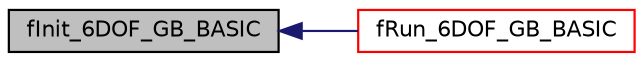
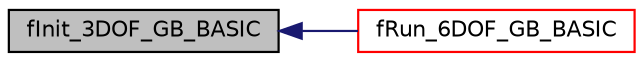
  digraph {
    rankdir=LR
    node [fontname=Helvetica fontsize=10 shape=record style=filled]
-   n1 [color=black fillcolor=grey75 fontcolor=black height=0.2 label=fInit_6DOF_GB_BASIC width=0.4]
+   n1 [color=black fillcolor=grey75 fontcolor=black height=0.2 label=fInit_3DOF_GB_BASIC width=0.4]
    n2 [color=red fillcolor=white height=0.2 label=fRun_6DOF_GB_BASIC width=0.4]
    n1 -> n2 [color=midnightblue dir=back fontname=Helvetica fontsize=10 labelfontname=Helvetica labelfontsize=10 style=solid]
  }
